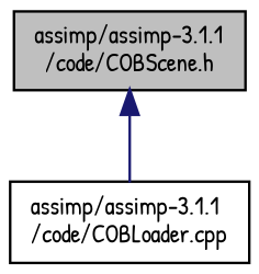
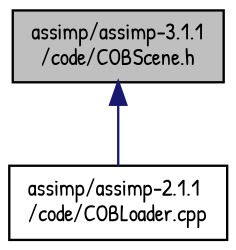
  digraph {
    fontname="Patrick Hand"
    node [color=black fontname="Patrick Hand" fontsize=10 shape=record style=filled]
    n1 [fillcolor=grey75 fontcolor=black height=0.2 label="assimp/assimp-3.1.1\l/code/COBScene.h" width=0.4]
-   n2 [fillcolor=white height=0.2 label="assimp/assimp-3.1.1\l/code/COBLoader.cpp" width=0.4]
+   n2 [fillcolor=white height=0.2 label="assimp/assimp-2.1.1\l/code/COBLoader.cpp" width=0.4]
    n1 -> n2 [color=midnightblue dir=back fontname="Patrick Hand" fontsize=10 labelfontname=Helvetica labelfontsize=10 style=solid]
  }
